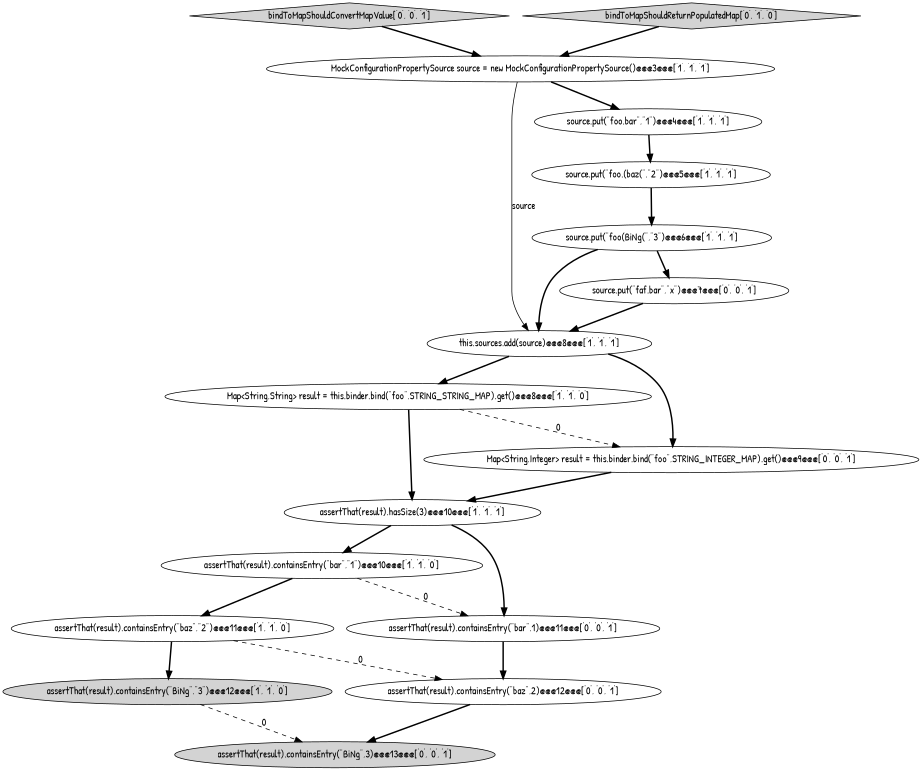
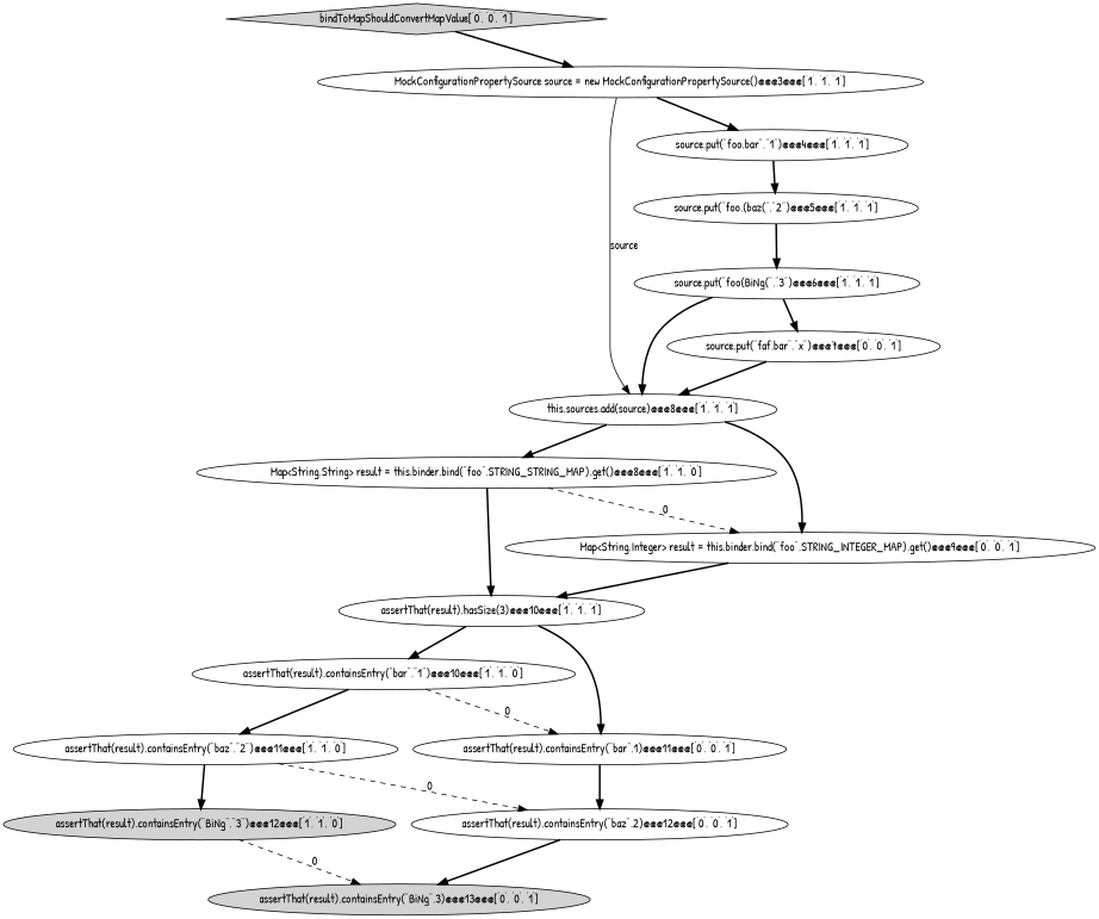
  digraph {
    fontname="Patrick Hand"
    node [fillcolor=white fontname="Patrick Hand" shape=ellipse style=filled]
    edge [fontname="Patrick Hand" style=bold]
    n1 [label="Map<String,String> result = this.binder.bind(\"foo\",STRING_STRING_MAP).get()@@@8@@@['1', '1', '0']"]
    n2 [label="Map<String,Integer> result = this.binder.bind(\"foo\",STRING_INTEGER_MAP).get()@@@9@@@['0', '0', '1']"]
    n3 [label="assertThat(result).hasSize(3)@@@10@@@['1', '1', '1']"]
    n4 [label="assertThat(result).containsEntry(\"bar\",\"1\")@@@10@@@['1', '1', '0']"]
    n5 [label="assertThat(result).containsEntry(\"bar\",1)@@@11@@@['0', '0', '1']"]
    n6 [label="MockConfigurationPropertySource source = new MockConfigurationPropertySource()@@@3@@@['1', '1', '1']"]
    n7 [label="this.sources.add(source)@@@8@@@['1', '1', '1']"]
    n8 [label="source.put(\"foo.bar\",\"1\")@@@4@@@['1', '1', '1']"]
    n9 [label="source.put(\"foo.(baz(\",\"2\")@@@5@@@['1', '1', '1']"]
    n10 [label="assertThat(result).containsEntry(\"baz\",\"2\")@@@11@@@['1', '1', '0']"]
    n11 [fillcolor=lightgray label="assertThat(result).containsEntry(\"BiNg\",\"3\")@@@12@@@['1', '1', '0']"]
    n12 [label="assertThat(result).containsEntry(\"baz\",2)@@@12@@@['0', '0', '1']"]
    n13 [fillcolor=lightgray label="assertThat(result).containsEntry(\"BiNg\",3)@@@13@@@['0', '0', '1']"]
    n14 [label="source.put(\"foo(BiNg(\",\"3\")@@@6@@@['1', '1', '1']"]
    n15 [label="source.put(\"faf.bar\",\"x\")@@@7@@@['0', '0', '1']"]
    n16 [fillcolor=lightgray label="bindToMapShouldConvertMapValue['0', '0', '1']" shape=diamond]
-   n17 [fillcolor=lightgray label="bindToMapShouldReturnPopulatedMap['0', '1', '0']" shape=diamond]
    n1 -> n2 [label=0 style=dashed]
    n1 -> n3
    n2 -> n3
    n3 -> n4
    n3 -> n5
    n4 -> n5 [label=0 style=dashed]
    n4 -> n10
    n5 -> n12
    n6 -> n7 [label=source style=solid]
    n6 -> n8
    n7 -> n1
    n7 -> n2
    n8 -> n9
    n9 -> n14
    n10 -> n11
    n10 -> n12 [label=0 style=dashed]
    n11 -> n13 [label=0 style=dashed]
    n12 -> n13
    n14 -> n7
    n14 -> n15
    n15 -> n7
    n16 -> n6
-   n17 -> n6
  }
